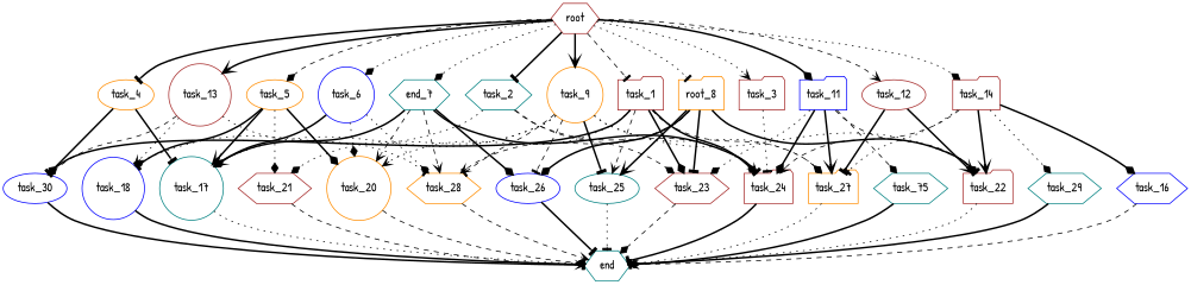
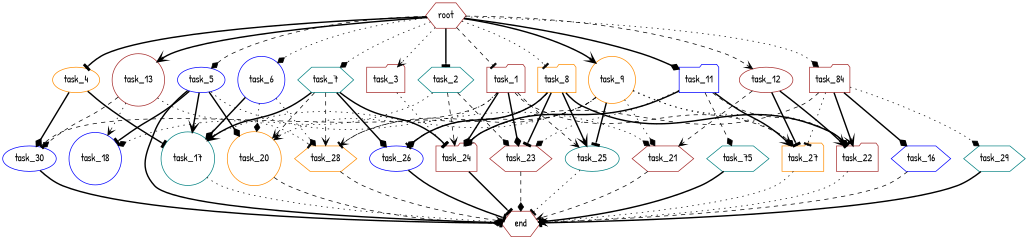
  digraph {
    fontname="Patrick Hand"
    node [color=brown fontname="Patrick Hand" shape=hexagon]
    edge [arrowhead=diamond fontname="Patrick Hand" style=bold]
    task_1 [shape=folder]
    root
    task_2 [color=teal]
    task_3 [shape=folder]
    task_4 [color=darkorange shape=ellipse]
-   task_5 [color=darkorange shape=ellipse]
+   task_5 [color=blue shape=ellipse]
    task_6 [color=blue shape=circle]
-   task_7 [color=teal label=end_7]
-   task_8 [color=darkorange shape=folder label=root_8]
+   task_7 [color=teal]
+   task_8 [color=darkorange shape=folder]
    task_9 [color=darkorange shape=circle]
    task_11 [color=blue shape=folder]
    task_12 [shape=ellipse]
    task_13 [shape=circle]
-   task_14 [shape=folder]
+   task_14 [shape=folder label=task_84]
    task_20 [color=darkorange shape=circle]
    task_23
    task_24 [shape=folder]
    task_25 [color=teal shape=ellipse]
    task_27 [color=darkorange shape=folder]
    task_30 [color=blue shape=ellipse]
    task_18 [color=blue shape=circle]
    task_17 [color=teal shape=circle]
    task_21
    task_28 [color=darkorange]
    task_26 [color=blue shape=ellipse]
    task_22 [shape=folder]
    n27 [color=teal label=task_75]
    task_16 [color=blue]
    task_29 [color=teal]
-   end [color=teal]
+   end
    task_1 -> task_20 [arrowhead=vee style=dotted]
    task_1 -> task_23
    task_1 -> task_24
    task_1 -> task_25 [arrowhead=vee style=dashed]
    task_1 -> task_27 [style=dashed]
-   task_1 -> task_30 [arrowhead=tee]
+   task_1 -> task_30 [arrowhead=tee style=dashed]
    root -> task_1 [arrowhead=tee style=dashed]
    root -> task_2 [arrowhead=tee]
    root -> task_3 [arrowhead=vee style=dotted]
    root -> task_4 [arrowhead=tee]
    root -> task_5 [style=dashed]
    root -> task_6 [style=dotted]
    root -> task_7 [style=dotted]
    root -> task_8 [arrowhead=tee style=dotted]
    root -> task_9 [arrowhead=vee]
    root -> task_11
    root -> task_12 [arrowhead=vee style=dashed]
    root -> task_13 [arrowhead=vee]
    root -> task_14 [style=dotted]
    task_2 -> task_23 [style=dashed]
    task_2 -> task_24 [arrowhead=vee style=dashed]
    task_2 -> task_18 [style=dotted]
    task_3 -> task_24 [arrowhead=tee style=dotted]
    task_4 -> task_30
    task_4 -> task_17 [arrowhead=tee]
    task_5 -> task_20
    task_5 -> task_18 [arrowhead=tee]
    task_5 -> task_17 [arrowhead=vee]
    task_5 -> task_21 [style=dotted]
    task_6 -> task_20 [style=dotted]
    task_6 -> task_17
    task_6 -> task_28 [style=dotted]
    task_7 -> task_20 [arrowhead=vee style=dashed]
    task_7 -> task_24 [arrowhead=tee]
    task_7 -> task_17 [arrowhead=vee]
    task_7 -> task_28 [arrowhead=vee style=dashed]
    task_7 -> task_26
    task_8 -> task_23 [arrowhead=tee]
    task_8 -> task_25 [arrowhead=vee]
    task_8 -> task_28 [arrowhead=vee style=dashed]
    task_8 -> task_26
    task_8 -> task_22 [arrowhead=tee]
    task_9 -> task_25 [arrowhead=tee]
    task_9 -> task_27 [style=dotted]
    task_9 -> task_17 [arrowhead=vee style=dotted]
    task_9 -> task_21 [style=dotted]
    task_9 -> task_28 [arrowhead=tee style=dashed]
    task_9 -> task_26 [arrowhead=tee style=dashed]
    task_9 -> task_22 [style=dotted]
    task_11 -> task_23 [style=dotted]
    task_11 -> task_24
    task_11 -> task_27 [arrowhead=vee]
    task_11 -> task_22 [style=dashed]
    task_11 -> n27 [style=dashed]
    task_12 -> task_27 [arrowhead=tee]
+   task_12 -> task_21 [arrowhead=vee style=dashed]
    task_12 -> task_22 [arrowhead=vee]
    task_13 -> task_30 [style=dashed]
    task_13 -> task_18 [arrowhead=vee style=dotted]
    task_13 -> task_28 [arrowhead=tee style=dotted]
    task_14 -> task_24 [arrowhead=vee style=dashed]
    task_14 -> task_27 [arrowhead=tee style=dotted]
    task_14 -> task_22 [arrowhead=vee]
    task_14 -> task_16
    task_14 -> task_29 [style=dotted]
    task_20 -> end [style=dashed]
    task_23 -> end [style=dashed]
    task_24 -> end [arrowhead=tee]
    task_25 -> end [arrowhead=tee style=dotted]
    task_27 -> end [arrowhead=tee style=dotted]
    task_30 -> end [arrowhead=tee]
-   task_18 -> end [arrowhead=tee]
+   task_5 -> end [arrowhead=tee]
    task_17 -> end [style=dotted]
    task_21 -> end [arrowhead=vee style=dashed]
    task_28 -> end [arrowhead=vee style=dashed]
    task_26 -> end [arrowhead=tee]
    task_22 -> end [arrowhead=vee style=dotted]
    n27 -> end
    task_16 -> end [arrowhead=vee style=dashed]
    task_29 -> end [arrowhead=tee]
  }
